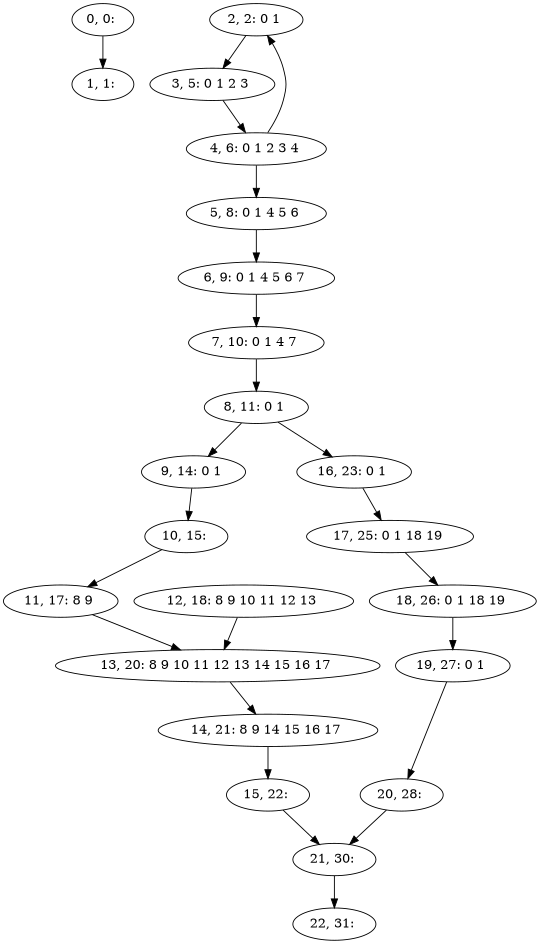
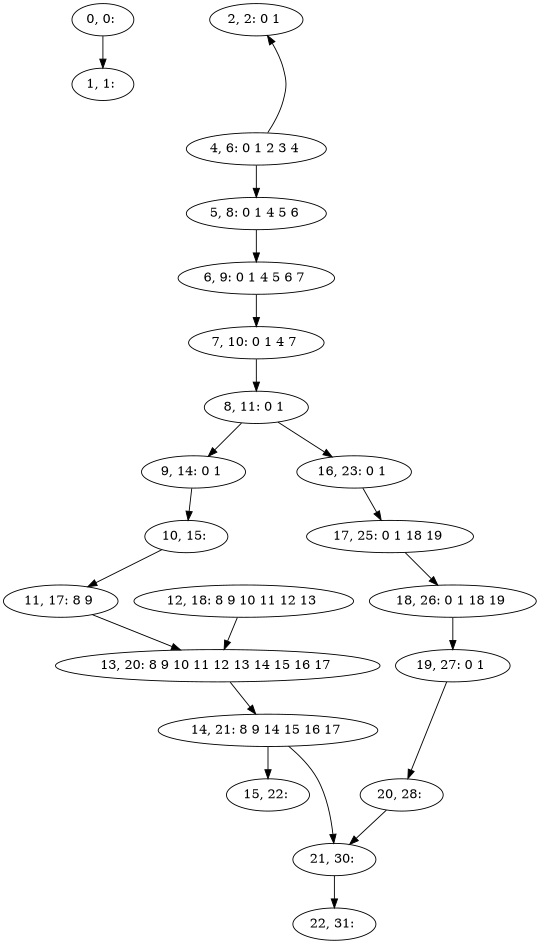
  digraph {
    n1 [label="0, 0: "]
    n2 [label="1, 1: "]
    n3 [label="2, 2: 0 1 "]
-   n4 [label="3, 5: 0 1 2 3 "]
    n5 [label="4, 6: 0 1 2 3 4 "]
    n6 [label="5, 8: 0 1 4 5 6 "]
    n7 [label="6, 9: 0 1 4 5 6 7 "]
    n8 [label="7, 10: 0 1 4 7 "]
    n9 [label="8, 11: 0 1 "]
    n10 [label="9, 14: 0 1 "]
    n11 [label="16, 23: 0 1 "]
    n12 [label="10, 15: "]
    n13 [label="17, 25: 0 1 18 19 "]
    n14 [label="11, 17: 8 9 "]
    n15 [label="13, 20: 8 9 10 11 12 13 14 15 16 17 "]
    n16 [label="12, 18: 8 9 10 11 12 13 "]
    n17 [label="14, 21: 8 9 14 15 16 17 "]
    n18 [label="15, 22: "]
    n19 [label="21, 30: "]
    n20 [label="22, 31: "]
    n21 [label="18, 26: 0 1 18 19 "]
    n22 [label="19, 27: 0 1 "]
    n23 [label="20, 28: "]
    n1 -> n2
-   n3 -> n4
-   n4 -> n5
    n5 -> n3
    n5 -> n6
    n6 -> n7
    n7 -> n8
    n8 -> n9
    n9 -> n10
    n9 -> n11
    n10 -> n12
    n11 -> n13
    n12 -> n14
    n13 -> n21
    n14 -> n15
    n15 -> n17
    n16 -> n15
    n17 -> n18
-   n18 -> n19
+   n17 -> n19
    n19 -> n20
    n21 -> n22
    n22 -> n23
    n23 -> n19
  }
